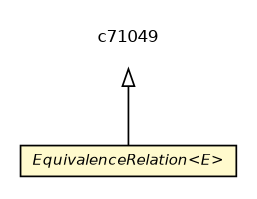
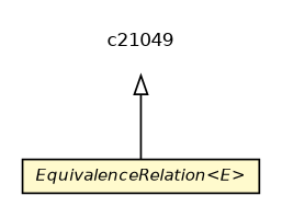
  digraph {
    nodesep=0.25
    ranksep=0.5
    node [fontname=Helvetica shape=plaintext]
    n1 [fontcolor=black fontsize=9.0 label=<<table title="chameleon.core.relation.EquivalenceRelation" border="0" cellborder="1" cellspacing="0" cellpadding="2" port="p" bgcolor="lemonChiffon" href="./EquivalenceRelation.html"> 		<tr><td><table border="0" cellspacing="0" cellpadding="1"> <tr><td align="center" balign="center"><font face="Helvetica-Oblique"> EquivalenceRelation&lt;E&gt; </font></td></tr> 		</table></td></tr> 		</table>>]
-   c21049 [fontsize=10 label=c71049]
+   c21049 [fontsize=10]
    c21049 -> n1 [arrowtail=empty dir=back fontname=Helvetica fontsize=10 headport=p labelfontname=Helvetica labelfontsize=10 tailport=p]
  }
